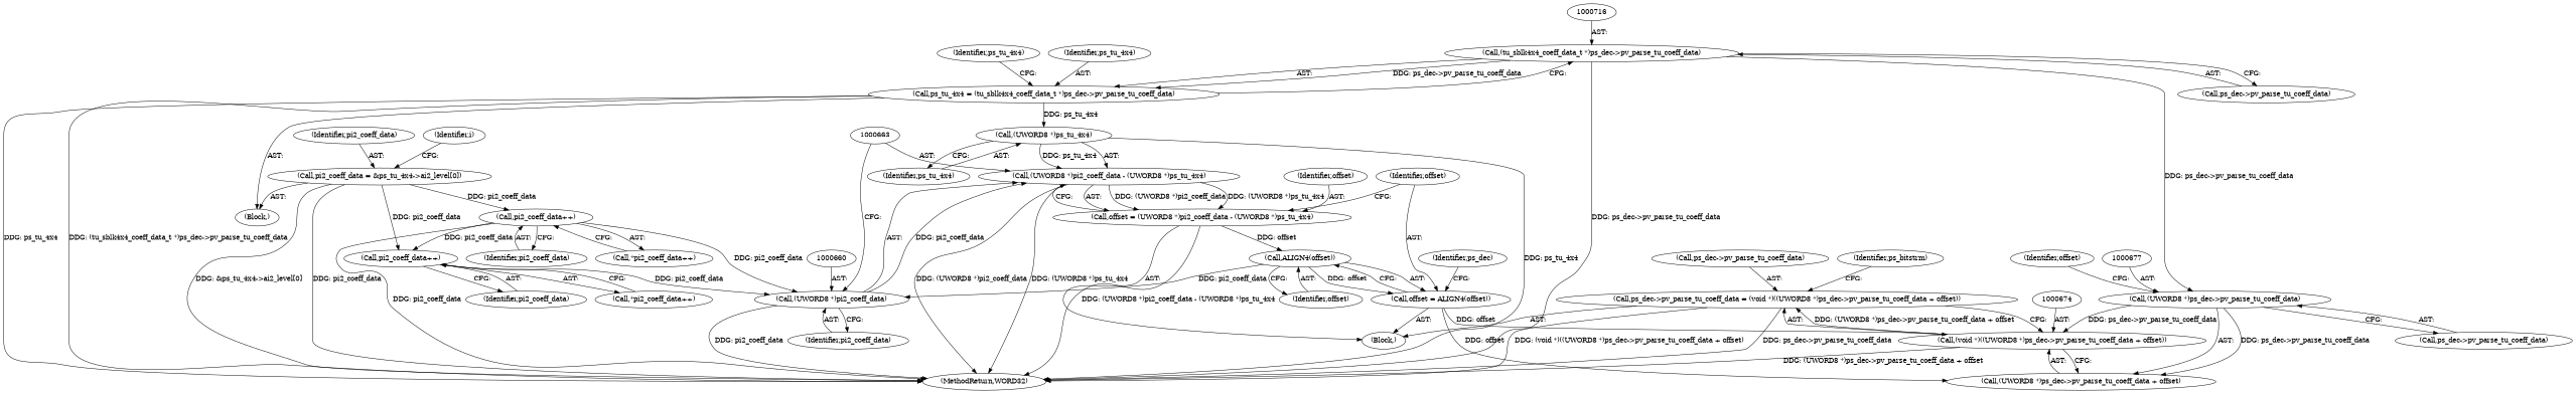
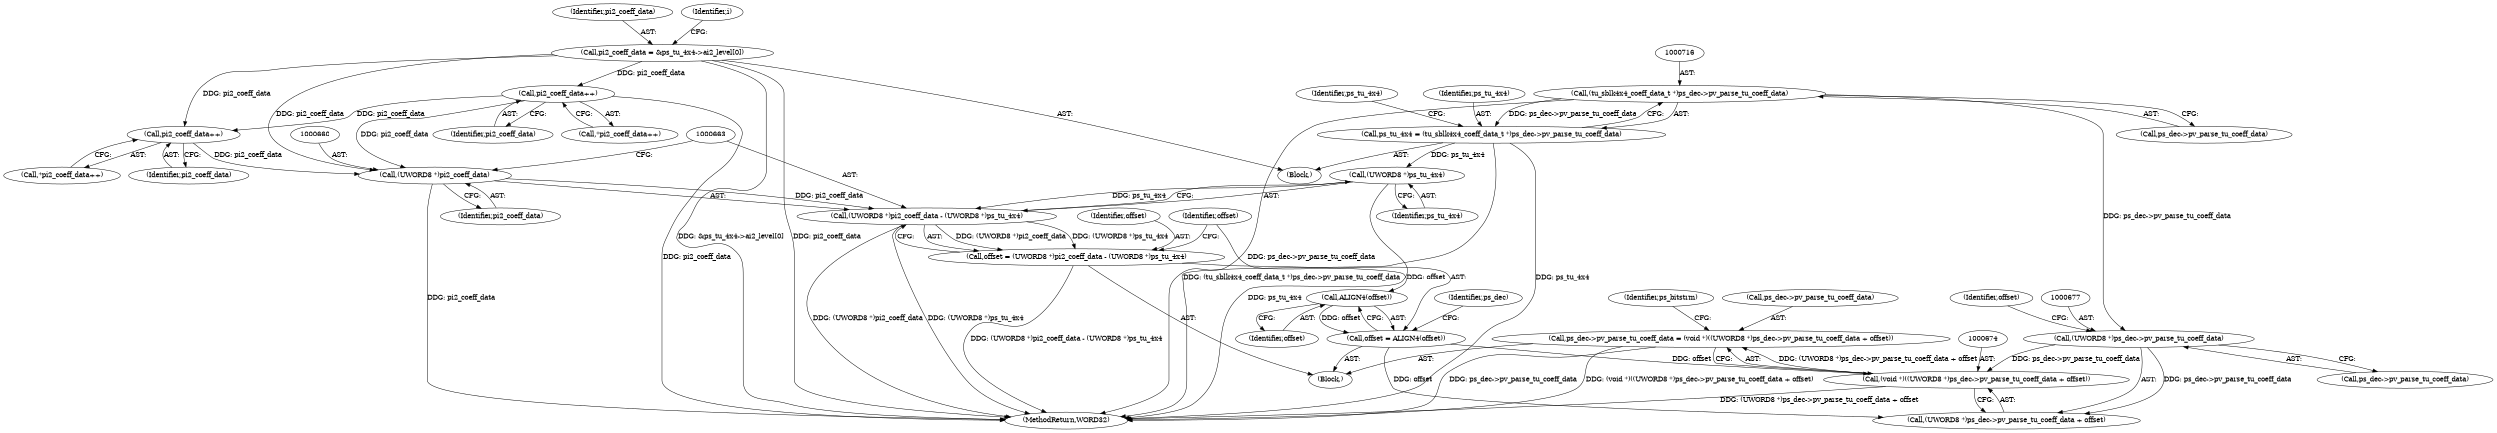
  digraph {
    n1 [label="(Call,ps_dec->pv_parse_tu_coeff_data = (void *)((UWORD8 *)ps_dec->pv_parse_tu_coeff_data + offset))"]
    n2 [label="(Call,(void *)((UWORD8 *)ps_dec->pv_parse_tu_coeff_data + offset))"]
    n3 [label="(Block,)"]
    n4 [label="(MethodReturn,WORD32)"]
    n5 [label="(Call,(UWORD8 *)ps_dec->pv_parse_tu_coeff_data + offset)"]
    n6 [label="(Call,(UWORD8 *)ps_dec->pv_parse_tu_coeff_data)"]
    n7 [label="(Call,ps_dec->pv_parse_tu_coeff_data)"]
    n8 [label="(Call,(tu_sblk4x4_coeff_data_t *)ps_dec->pv_parse_tu_coeff_data)"]
    n9 [label="(Call,ps_tu_4x4 = (tu_sblk4x4_coeff_data_t *)ps_dec->pv_parse_tu_coeff_data)"]
    n10 [label="(Call,ps_dec->pv_parse_tu_coeff_data)"]
    n11 [label="(Call,(UWORD8 *)ps_tu_4x4)"]
    n12 [label="(Block,)"]
    n13 [label="(Call,offset = ALIGN4(offset))"]
    n14 [label="(Call,ALIGN4(offset))"]
    n15 [label="(Identifier,offset)"]
    n16 [label="(Call,offset = (UWORD8 *)pi2_coeff_data - (UWORD8 *)ps_tu_4x4)"]
    n17 [label="(Call,(UWORD8 *)pi2_coeff_data - (UWORD8 *)ps_tu_4x4)"]
    n18 [label="(Identifier,ps_tu_4x4)"]
    n19 [label="(Call,(UWORD8 *)pi2_coeff_data)"]
    n20 [label="(Identifier,pi2_coeff_data)"]
    n21 [label="(Call,pi2_coeff_data++)"]
    n22 [label="(Call,pi2_coeff_data++)"]
    n23 [label="(Identifier,pi2_coeff_data)"]
    n24 [label="(Call,*pi2_coeff_data++)"]
    n25 [label="(Identifier,pi2_coeff_data)"]
    n26 [label="(Call,*pi2_coeff_data++)"]
    n27 [label="(Call,pi2_coeff_data = &ps_tu_4x4->ai2_level[0])"]
    n28 [label="(Identifier,pi2_coeff_data)"]
    n29 [label="(Identifier,offset)"]
    n30 [label="(Identifier,ps_dec)"]
    n31 [label="(Identifier,offset)"]
    n32 [label="(Call,ps_dec->pv_parse_tu_coeff_data)"]
    n33 [label="(Identifier,ps_tu_4x4)"]
    n34 [label="(Identifier,ps_tu_4x4)"]
    n35 [label="(Identifier,i)"]
    n36 [label="(Identifier,ps_bitstrm)"]
    n37 [label="(Identifier,offset)"]
    1000674
    1000677
    n40 [label=1000716]
    1000660
    1000663
    n1 -> n2 [label="CFG: "]
    n1 -> n3 [label="AST: "]
    n1 -> n4 [label="DDG: ps_dec->pv_parse_tu_coeff_data"]
    n1 -> n4 [label="DDG: (void *)((UWORD8 *)ps_dec->pv_parse_tu_coeff_data + offset)"]
    n2 -> n1 [label="AST: "]
    n2 -> n1 [label="DDG: (UWORD8 *)ps_dec->pv_parse_tu_coeff_data + offset"]
    n2 -> n4 [label="DDG: (UWORD8 *)ps_dec->pv_parse_tu_coeff_data + offset"]
    n2 -> n5 [label="CFG: "]
    n5 -> n2 [label="AST: "]
    n6 -> n2 [label="DDG: ps_dec->pv_parse_tu_coeff_data"]
    n6 -> n5 [label="AST: "]
    n6 -> n5 [label="DDG: ps_dec->pv_parse_tu_coeff_data"]
    n6 -> n7 [label="CFG: "]
    n7 -> n6 [label="AST: "]
    n8 -> n4 [label="DDG: ps_dec->pv_parse_tu_coeff_data"]
    n8 -> n6 [label="DDG: ps_dec->pv_parse_tu_coeff_data"]
    n8 -> n9 [label="AST: "]
    n8 -> n9 [label="DDG: ps_dec->pv_parse_tu_coeff_data"]
    n8 -> n10 [label="CFG: "]
    n9 -> n4 [label="DDG: ps_tu_4x4"]
    n9 -> n4 [label="DDG: (tu_sblk4x4_coeff_data_t *)ps_dec->pv_parse_tu_coeff_data"]
    n9 -> n8 [label="CFG: "]
    n9 -> n11 [label="DDG: ps_tu_4x4"]
    n9 -> n12 [label="AST: "]
    n10 -> n8 [label="AST: "]
    n11 -> n4 [label="DDG: ps_tu_4x4"]
    n11 -> n17 [label="AST: "]
    n11 -> n17 [label="DDG: ps_tu_4x4"]
    n11 -> n18 [label="CFG: "]
    n13 -> n2 [label="DDG: offset"]
    n13 -> n3 [label="AST: "]
    n13 -> n5 [label="DDG: offset"]
    n13 -> n14 [label="CFG: "]
    n14 -> n13 [label="AST: "]
    n14 -> n13 [label="DDG: offset"]
    n14 -> n15 [label="CFG: "]
    n15 -> n14 [label="AST: "]
    n16 -> n3 [label="AST: "]
    n16 -> n4 [label="DDG: (UWORD8 *)pi2_coeff_data - (UWORD8 *)ps_tu_4x4"]
    n16 -> n14 [label="DDG: offset"]
    n16 -> n17 [label="CFG: "]
    n17 -> n4 [label="DDG: (UWORD8 *)ps_tu_4x4"]
    n17 -> n4 [label="DDG: (UWORD8 *)pi2_coeff_data"]
+   n17 -> n11 [label="CFG: "]
    n17 -> n16 [label="AST: "]
    n17 -> n16 [label="DDG: (UWORD8 *)pi2_coeff_data"]
    n17 -> n16 [label="DDG: (UWORD8 *)ps_tu_4x4"]
    n18 -> n11 [label="AST: "]
    n19 -> n4 [label="DDG: pi2_coeff_data"]
    n19 -> n17 [label="AST: "]
    n19 -> n17 [label="DDG: pi2_coeff_data"]
    n19 -> n20 [label="CFG: "]
    n20 -> n19 [label="AST: "]
    n21 -> n4 [label="DDG: pi2_coeff_data"]
    n21 -> n19 [label="DDG: pi2_coeff_data"]
    n21 -> n22 [label="DDG: pi2_coeff_data"]
    n21 -> n23 [label="CFG: "]
    n21 -> n24 [label="AST: "]
    n22 -> n19 [label="DDG: pi2_coeff_data"]
    n22 -> n25 [label="CFG: "]
    n22 -> n26 [label="AST: "]
    n23 -> n21 [label="AST: "]
    n24 -> n21 [label="CFG: "]
    n25 -> n22 [label="AST: "]
    n26 -> n22 [label="CFG: "]
    n27 -> n4 [label="DDG: &ps_tu_4x4->ai2_level[0]"]
    n27 -> n4 [label="DDG: pi2_coeff_data"]
    n27 -> n12 [label="AST: "]
-   n14 -> n19 [label="DDG: pi2_coeff_data"]
+   n27 -> n19 [label="DDG: pi2_coeff_data"]
    n27 -> n21 [label="DDG: pi2_coeff_data"]
    n27 -> n22 [label="DDG: pi2_coeff_data"]
    n28 -> n27 [label="AST: "]
    n29 -> n6 [label="CFG: "]
    n30 -> n13 [label="CFG: "]
    n31 -> n16 [label="AST: "]
    n32 -> n1 [label="AST: "]
    n33 -> n9 [label="CFG: "]
    n34 -> n9 [label="AST: "]
    n35 -> n27 [label="CFG: "]
    n36 -> n1 [label="CFG: "]
    n37 -> n13 [label="AST: "]
    n37 -> n16 [label="CFG: "]
    1000674 -> n2 [label="AST: "]
    1000677 -> n6 [label="AST: "]
    n40 -> n8 [label="AST: "]
    1000660 -> n19 [label="AST: "]
    1000663 -> n17 [label="AST: "]
    1000663 -> n19 [label="CFG: "]
  }
